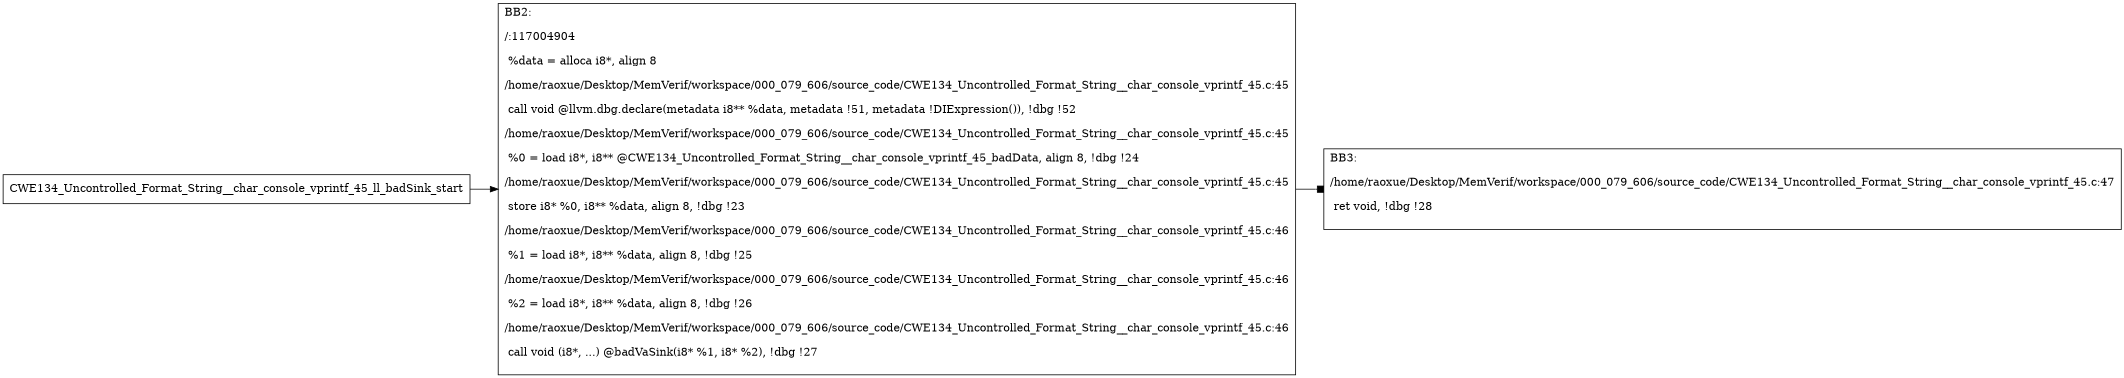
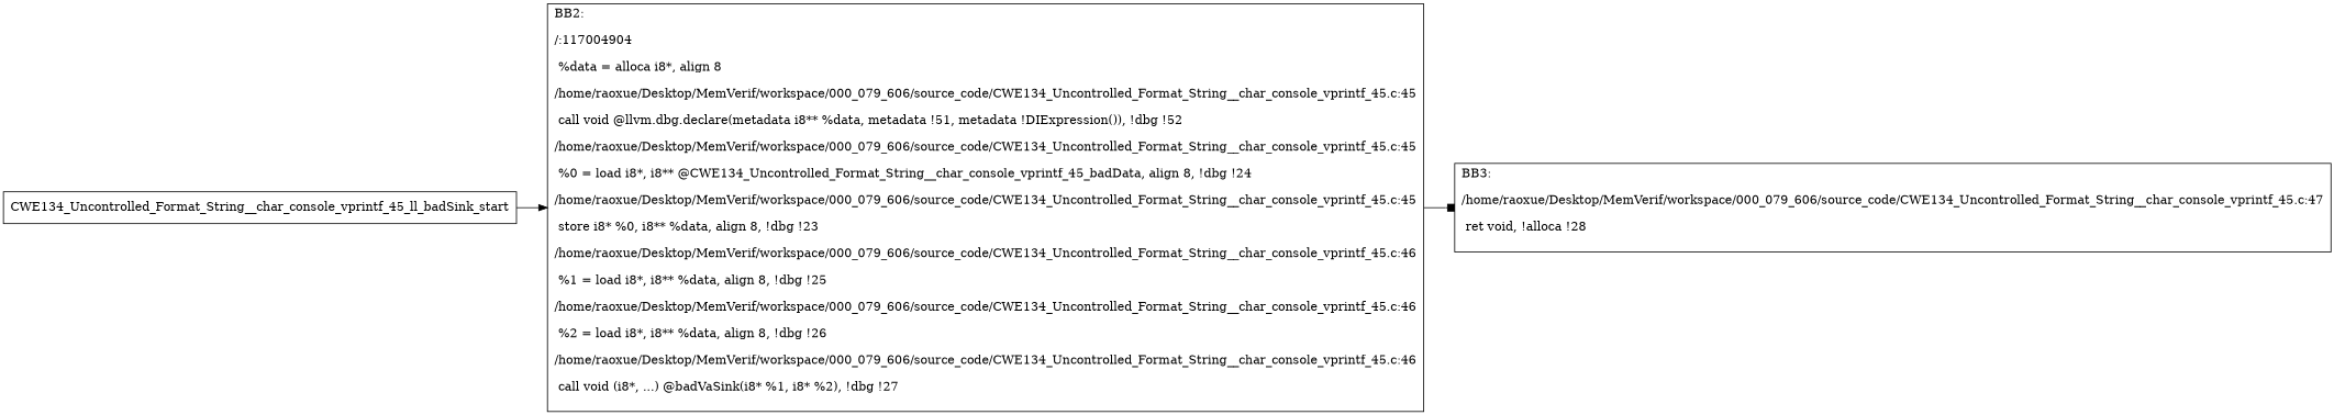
  digraph {
    rankdir=LR
    node [shape=record]
    n1 [label="{CWE134_Uncontrolled_Format_String__char_console_vprintf_45_ll_badSink_start}"]
    n2 [label="{BB2:\l\l/:117004904\l\n  %data = alloca i8*, align 8\l\n/home/raoxue/Desktop/MemVerif/workspace/000_079_606/source_code/CWE134_Uncontrolled_Format_String__char_console_vprintf_45.c:45\l\n  call void @llvm.dbg.declare(metadata i8** %data, metadata !51, metadata !DIExpression()), !dbg !52\l\n/home/raoxue/Desktop/MemVerif/workspace/000_079_606/source_code/CWE134_Uncontrolled_Format_String__char_console_vprintf_45.c:45\l\n  %0 = load i8*, i8** @CWE134_Uncontrolled_Format_String__char_console_vprintf_45_badData, align 8, !dbg !24\l\n/home/raoxue/Desktop/MemVerif/workspace/000_079_606/source_code/CWE134_Uncontrolled_Format_String__char_console_vprintf_45.c:45\l\n  store i8* %0, i8** %data, align 8, !dbg !23\l\n/home/raoxue/Desktop/MemVerif/workspace/000_079_606/source_code/CWE134_Uncontrolled_Format_String__char_console_vprintf_45.c:46\l\n  %1 = load i8*, i8** %data, align 8, !dbg !25\l\n/home/raoxue/Desktop/MemVerif/workspace/000_079_606/source_code/CWE134_Uncontrolled_Format_String__char_console_vprintf_45.c:46\l\n  %2 = load i8*, i8** %data, align 8, !dbg !26\l\n/home/raoxue/Desktop/MemVerif/workspace/000_079_606/source_code/CWE134_Uncontrolled_Format_String__char_console_vprintf_45.c:46\l\n  call void (i8*, ...) @badVaSink(i8* %1, i8* %2), !dbg !27\l\n}"]
-   n3 [label="{BB3:\l\l/home/raoxue/Desktop/MemVerif/workspace/000_079_606/source_code/CWE134_Uncontrolled_Format_String__char_console_vprintf_45.c:47\l\n  ret void, !dbg !28\l\n}"]
+   n3 [label="{BB3:\l\l/home/raoxue/Desktop/MemVerif/workspace/000_079_606/source_code/CWE134_Uncontrolled_Format_String__char_console_vprintf_45.c:47\l\n  ret void, !alloca !28\l\n}"]
    n1 -> n2 [arrowhead=normal]
    n2 -> n3 [arrowhead=box]
  }
